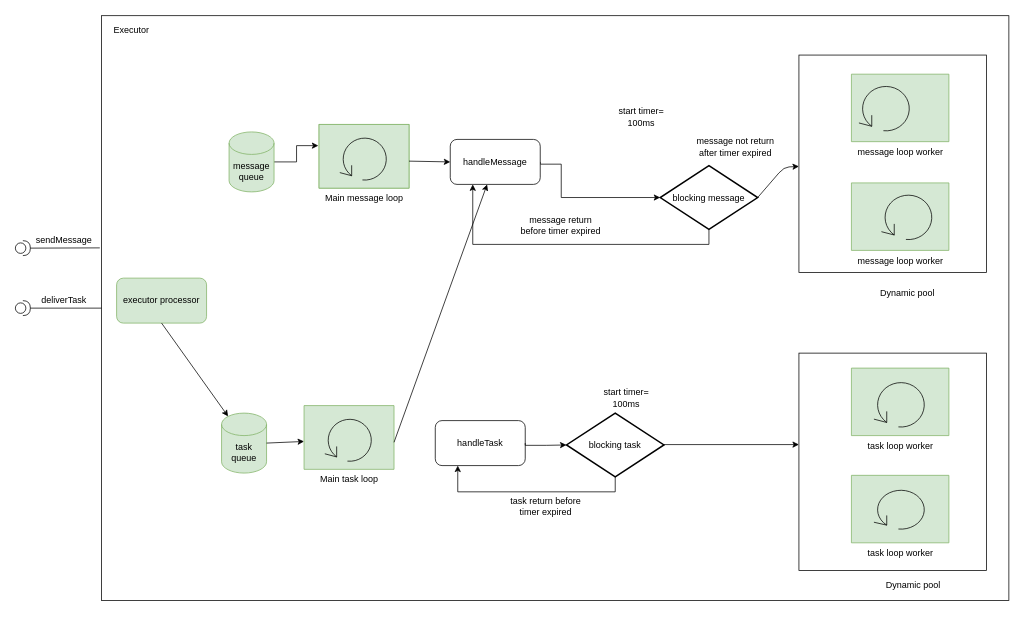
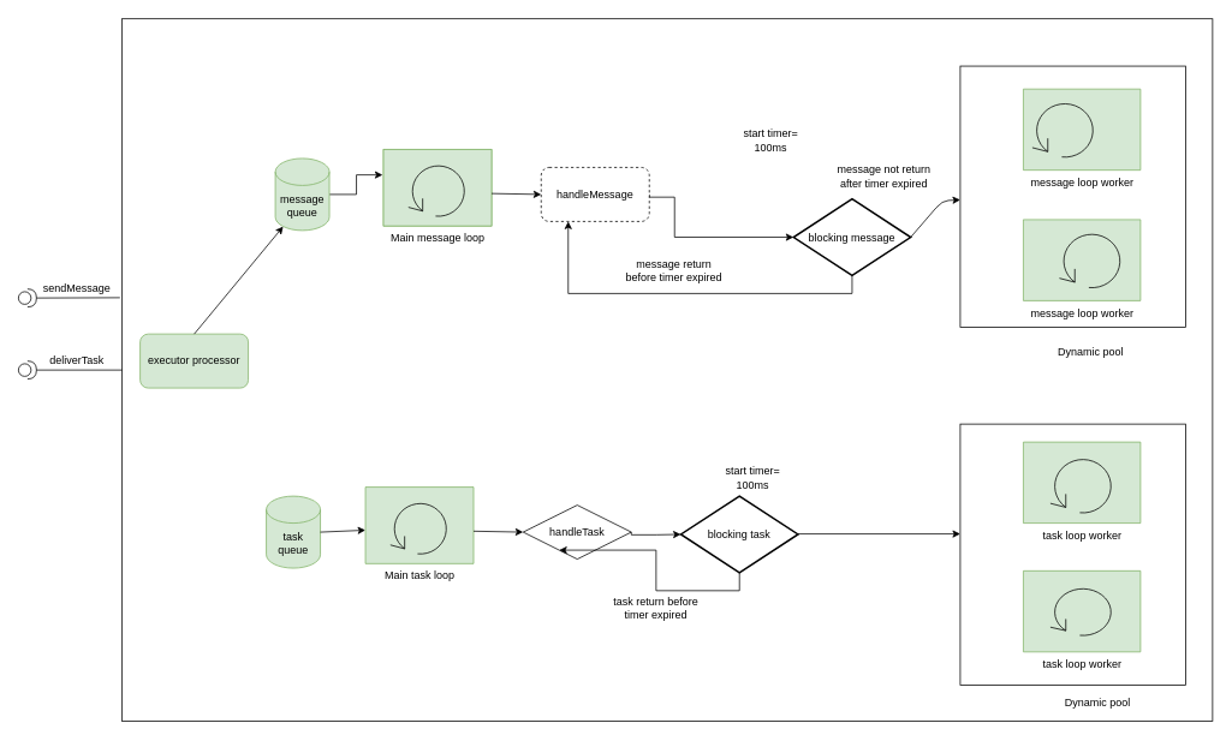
  <mxCell id="0" />
  <mxCell id="1" parent="0" />
  <mxCell id="2" value="" style="rounded=0;whiteSpace=wrap;html=1;verticalAlign=top;labelPosition=center;verticalLabelPosition=bottom;align=center;" parent="1" vertex="1"><mxGeometry x="135" y="20" width="1210" height="780" as="geometry" /></mxCell>
  <mxCell id="3" value="" style="shape=providedRequiredInterface;html=1;verticalLabelPosition=bottom;" parent="1" vertex="1"><mxGeometry x="20" y="400" width="20" height="20" as="geometry" /></mxCell>
  <mxCell id="4" value="" style="endArrow=none;html=1;exitX=1;exitY=0.5;exitDx=0;exitDy=0;exitPerimeter=0;entryX=0;entryY=0.5;entryDx=0;entryDy=0;" parent="1" source="3" target="2" edge="1"><mxGeometry width="50" height="50" relative="1" as="geometry"><mxPoint x="25" y="230" as="sourcePoint" /><mxPoint x="75" y="180" as="targetPoint" /></mxGeometry></mxCell>
  <mxCell id="5" value="" style="shape=providedRequiredInterface;html=1;verticalLabelPosition=bottom;" parent="1" vertex="1"><mxGeometry x="20" y="320" width="20" height="20" as="geometry" /></mxCell>
  <mxCell id="6" value="" style="endArrow=none;html=1;exitX=1;exitY=0.5;exitDx=0;exitDy=0;exitPerimeter=0;entryX=-0.002;entryY=0.397;entryDx=0;entryDy=0;entryPerimeter=0;" parent="1" source="5" target="2" edge="1"><mxGeometry width="50" height="50" relative="1" as="geometry"><mxPoint x="25" y="290" as="sourcePoint" /><mxPoint x="126" y="331" as="targetPoint" /></mxGeometry></mxCell>
  <mxCell id="7" value="sendMessage" style="text;html=1;strokeColor=none;fillColor=none;align=center;verticalAlign=middle;whiteSpace=wrap;rounded=0;" parent="1" vertex="1"><mxGeometry x="65" y="310" width="40" height="20" as="geometry" /></mxCell>
  <mxCell id="8" value="deliverTask" style="text;html=1;strokeColor=none;fillColor=none;align=center;verticalAlign=middle;whiteSpace=wrap;rounded=0;" parent="1" vertex="1"><mxGeometry x="65" y="390" width="40" height="20" as="geometry" /></mxCell>
  <mxCell id="9" value="executor processor" style="rounded=1;whiteSpace=wrap;html=1;fillColor=#d5e8d4;strokeColor=#82b366;" parent="1" vertex="1"><mxGeometry x="155" y="370" width="120" height="60" as="geometry" /></mxCell>
  <mxCell id="10" style="edgeStyle=orthogonalEdgeStyle;rounded=0;orthogonalLoop=1;jettySize=auto;html=1;exitX=1;exitY=0.5;exitDx=0;exitDy=0;exitPerimeter=0;entryX=-0.008;entryY=0.333;entryDx=0;entryDy=0;entryPerimeter=0;" parent="1" source="11" target="17" edge="1"><mxGeometry relative="1" as="geometry" /></mxCell>
  <mxCell id="11" value="message queue" style="shape=cylinder3;whiteSpace=wrap;html=1;boundedLbl=1;backgroundOutline=1;size=15;fillColor=#d5e8d4;strokeColor=#82b366;" parent="1" vertex="1"><mxGeometry x="305" y="175" width="60" height="80" as="geometry" /></mxCell>
  <mxCell id="12" value="task queue" style="shape=cylinder3;whiteSpace=wrap;html=1;boundedLbl=1;backgroundOutline=1;size=15;fillColor=#d5e8d4;strokeColor=#82b366;" parent="1" vertex="1"><mxGeometry x="295" y="550" width="60" height="80" as="geometry" /></mxCell>
  <mxCell id="13" style="edgeStyle=orthogonalEdgeStyle;rounded=0;orthogonalLoop=1;jettySize=auto;html=1;exitX=0.5;exitY=1;exitDx=0;exitDy=0;exitPerimeter=0;entryX=0.25;entryY=1;entryDx=0;entryDy=0;" parent="1" source="14" target="35" edge="1"><mxGeometry relative="1" as="geometry" /></mxCell>
  <mxCell id="14" value="blocking message" style="strokeWidth=2;html=1;shape=mxgraph.flowchart.decision;whiteSpace=wrap;" parent="1" vertex="1"><mxGeometry x="880" y="220" width="130" height="85" as="geometry" /></mxCell>
  <mxCell id="15" value="&lt;div style=&quot;text-align: justify&quot;&gt;&lt;br&gt;&lt;/div&gt;" style="rounded=0;whiteSpace=wrap;html=1;" parent="1" vertex="1"><mxGeometry x="1065" y="72.5" width="250" height="290" as="geometry" /></mxCell>
  <mxCell id="16" value="" style="group;fillColor=#d5e8d4;strokeColor=#82b366;" parent="1" vertex="1" connectable="0"><mxGeometry x="425" y="165" width="120" height="85" as="geometry" /></mxCell>
  <mxCell id="17" value="Main message loop" style="verticalLabelPosition=bottom;verticalAlign=top;html=1;shape=mxgraph.basic.rect;fillColor2=none;strokeWidth=1;size=20;indent=5;fillColor=#d5e8d4;strokeColor=#82b366;" parent="16" vertex="1"><mxGeometry width="120" height="85" as="geometry" /></mxCell>
  <mxCell id="18" value="" style="shape=mxgraph.bpmn.loop;html=1;outlineConnect=0;verticalAlign=top;labelPosition=center;verticalLabelPosition=bottom;align=center;" parent="16" vertex="1"><mxGeometry x="27.692" y="15.111" width="64.615" height="60.444" as="geometry" /></mxCell>
  <mxCell id="19" value="message loop worker" style="verticalLabelPosition=bottom;verticalAlign=top;html=1;shape=mxgraph.basic.rect;fillColor2=none;strokeWidth=1;size=20;indent=5;fillColor=#d5e8d4;strokeColor=#82b366;" parent="1" vertex="1"><mxGeometry x="1135" y="98" width="130" height="90" as="geometry" /></mxCell>
  <mxCell id="20" value="" style="shape=mxgraph.bpmn.loop;html=1;outlineConnect=0;verticalAlign=top;labelPosition=center;verticalLabelPosition=bottom;align=center;" parent="1" vertex="1"><mxGeometry x="1145" y="111" width="70" height="64" as="geometry" /></mxCell>
  <mxCell id="21" value="message loop worker" style="verticalLabelPosition=bottom;verticalAlign=top;html=1;shape=mxgraph.basic.rect;fillColor2=none;strokeWidth=1;size=20;indent=5;fillColor=#d5e8d4;strokeColor=#82b366;" parent="1" vertex="1"><mxGeometry x="1135" y="243" width="130" height="90" as="geometry" /></mxCell>
  <mxCell id="22" value="" style="shape=mxgraph.bpmn.loop;html=1;outlineConnect=0;verticalAlign=top;labelPosition=center;verticalLabelPosition=bottom;align=center;" parent="1" vertex="1"><mxGeometry x="1175" y="256" width="70" height="64" as="geometry" /></mxCell>
  <mxCell id="23" value="" style="endArrow=classic;html=1;exitX=1;exitY=0.5;exitDx=0;exitDy=0;exitPerimeter=0;" parent="1" source="14" edge="1"><mxGeometry width="50" height="50" relative="1" as="geometry"><mxPoint x="745" y="360" as="sourcePoint" /><mxPoint x="1065" y="221" as="targetPoint" /><Array as="points"><mxPoint x="1045" y="222" /></Array></mxGeometry></mxCell>
  <mxCell id="24" value="Dynamic pool" style="text;html=1;strokeColor=none;fillColor=none;align=center;verticalAlign=middle;whiteSpace=wrap;rounded=0;" parent="1" vertex="1"><mxGeometry x="1125" y="380" width="170" height="20" as="geometry" /></mxCell>
  <mxCell id="25" value="&lt;div style=&quot;text-align: justify&quot;&gt;&lt;br&gt;&lt;/div&gt;" style="rounded=0;whiteSpace=wrap;html=1;" parent="1" vertex="1"><mxGeometry x="1065" y="470" width="250" height="290" as="geometry" /></mxCell>
  <mxCell id="26" value="task loop worker" style="verticalLabelPosition=bottom;verticalAlign=top;html=1;shape=mxgraph.basic.rect;fillColor2=none;strokeWidth=1;size=20;indent=5;fillColor=#d5e8d4;strokeColor=#82b366;" parent="1" vertex="1"><mxGeometry x="1135" y="490" width="130" height="90" as="geometry" /></mxCell>
  <mxCell id="27" value="" style="shape=mxgraph.bpmn.loop;html=1;outlineConnect=0;verticalAlign=top;labelPosition=center;verticalLabelPosition=bottom;align=center;" parent="1" vertex="1"><mxGeometry x="1165" y="506" width="70" height="64" as="geometry" /></mxCell>
  <mxCell id="28" value="task loop worker" style="verticalLabelPosition=bottom;verticalAlign=top;html=1;shape=mxgraph.basic.rect;fillColor2=none;strokeWidth=1;size=20;indent=5;fillColor=#d5e8d4;strokeColor=#82b366;" parent="1" vertex="1"><mxGeometry x="1135" y="633" width="130" height="90" as="geometry" /></mxCell>
  <mxCell id="29" value="" style="shape=mxgraph.bpmn.loop;html=1;outlineConnect=0;verticalAlign=top;labelPosition=center;verticalLabelPosition=bottom;align=center;" parent="1" vertex="1"><mxGeometry x="1165" y="650" width="70" height="56" as="geometry" /></mxCell>
  <mxCell id="30" value="Dynamic pool" style="text;html=1;strokeColor=none;fillColor=none;align=center;verticalAlign=middle;whiteSpace=wrap;rounded=0;" parent="1" vertex="1"><mxGeometry x="1155" y="770" width="125" height="20" as="geometry" /></mxCell>
- <mxCell id="32" value="" style="endArrow=classic;html=1;exitX=0.5;exitY=1;exitDx=0;exitDy=0;entryX=0.145;entryY=0;entryDx=0;entryDy=4.35;entryPerimeter=0;" parent="1" source="9" target="12" edge="1"><mxGeometry width="50" height="50" relative="1" as="geometry"><mxPoint x="595" y="420" as="sourcePoint" /><mxPoint x="305" y="560" as="targetPoint" /></mxGeometry></mxCell>
+ <mxCell id="31" value="" style="endArrow=classic;html=1;exitX=0.5;exitY=0;exitDx=0;exitDy=0;entryX=0.145;entryY=1;entryDx=0;entryDy=-4.35;entryPerimeter=0;" parent="1" source="9" target="11" edge="1"><mxGeometry width="50" height="50" relative="1" as="geometry"><mxPoint x="595" y="420" as="sourcePoint" /><mxPoint x="645" y="370" as="targetPoint" /></mxGeometry></mxCell>
  <mxCell id="33" value="" style="endArrow=classic;html=1;exitX=1;exitY=0.5;exitDx=0;exitDy=0;exitPerimeter=0;" parent="1" source="12" edge="1"><mxGeometry width="50" height="50" relative="1" as="geometry"><mxPoint x="595" y="420" as="sourcePoint" /><mxPoint x="405" y="587.826" as="targetPoint" /></mxGeometry></mxCell>
  <mxCell id="34" style="edgeStyle=orthogonalEdgeStyle;rounded=0;orthogonalLoop=1;jettySize=auto;html=1;exitX=1;exitY=0.5;exitDx=0;exitDy=0;entryX=0;entryY=0.5;entryDx=0;entryDy=0;entryPerimeter=0;" parent="1" source="35" target="14" edge="1"><mxGeometry relative="1" as="geometry"><Array as="points"><mxPoint x="720" y="218" /><mxPoint x="748" y="218" /></Array></mxGeometry></mxCell>
- <mxCell id="35" value="handleMessage" style="rounded=1;whiteSpace=wrap;html=1;" parent="1" vertex="1"><mxGeometry x="600" y="185" width="120" height="60" as="geometry" /></mxCell>
+ <mxCell id="35" value="handleMessage" style="rounded=1;whiteSpace=wrap;html=1;dashed=1;" parent="1" vertex="1"><mxGeometry x="600" y="185" width="120" height="60" as="geometry" /></mxCell>
  <mxCell id="36" value="" style="endArrow=classic;html=1;exitX=1;exitY=0.576;exitDx=0;exitDy=0;exitPerimeter=0;entryX=0;entryY=0.5;entryDx=0;entryDy=0;" parent="1" source="17" target="35" edge="1"><mxGeometry width="50" height="50" relative="1" as="geometry"><mxPoint x="955" y="460" as="sourcePoint" /><mxPoint x="1005" y="410" as="targetPoint" /></mxGeometry></mxCell>
  <mxCell id="37" value="message not return after timer expired" style="text;html=1;strokeColor=none;fillColor=none;align=center;verticalAlign=middle;whiteSpace=wrap;rounded=0;" parent="1" vertex="1"><mxGeometry x="917.5" y="185" width="125" height="20" as="geometry" /></mxCell>
  <mxCell id="38" value="start timer= 100ms" style="text;html=1;strokeColor=none;fillColor=none;align=center;verticalAlign=middle;whiteSpace=wrap;rounded=0;" parent="1" vertex="1"><mxGeometry x="815" y="145" width="80" height="20" as="geometry" /></mxCell>
  <mxCell id="39" value="message return before timer expired" style="text;html=1;strokeColor=none;fillColor=none;align=center;verticalAlign=middle;whiteSpace=wrap;rounded=0;" parent="1" vertex="1"><mxGeometry x="690" y="290" width="115" height="20" as="geometry" /></mxCell>
  <mxCell id="40" value="" style="group" parent="1" vertex="1" connectable="0"><mxGeometry x="405" y="540" width="120" height="85" as="geometry" /></mxCell>
  <mxCell id="41" value="Main task loop" style="verticalLabelPosition=bottom;verticalAlign=top;html=1;shape=mxgraph.basic.rect;fillColor2=none;strokeWidth=1;size=20;indent=5;fillColor=#d5e8d4;strokeColor=#82b366;" parent="40" vertex="1"><mxGeometry width="120" height="85" as="geometry" /></mxCell>
  <mxCell id="42" value="" style="shape=mxgraph.bpmn.loop;html=1;outlineConnect=0;verticalAlign=top;labelPosition=center;verticalLabelPosition=bottom;align=center;" parent="40" vertex="1"><mxGeometry x="27.692" y="15.111" width="64.615" height="60.444" as="geometry" /></mxCell>
- <mxCell id="43" value="handleTask" style="rounded=1;whiteSpace=wrap;html=1;" parent="1" vertex="1"><mxGeometry x="580" y="560" width="120" height="60" as="geometry" /></mxCell>
+ <mxCell id="43" value="handleTask" style="rhombus;whiteSpace=wrap;html=1;" parent="1" vertex="1"><mxGeometry x="580" y="560" width="120" height="60" as="geometry" /></mxCell>
  <mxCell id="44" style="edgeStyle=orthogonalEdgeStyle;rounded=0;orthogonalLoop=1;jettySize=auto;html=1;" parent="1" source="45" edge="1"><mxGeometry relative="1" as="geometry"><mxPoint x="1065" y="592" as="targetPoint" /></mxGeometry></mxCell>
  <mxCell id="45" value="blocking task" style="strokeWidth=2;html=1;shape=mxgraph.flowchart.decision;whiteSpace=wrap;" parent="1" vertex="1"><mxGeometry x="755" y="550" width="130" height="85" as="geometry" /></mxCell>
  <mxCell id="46" value="start timer= 100ms" style="text;html=1;strokeColor=none;fillColor=none;align=center;verticalAlign=middle;whiteSpace=wrap;rounded=0;" parent="1" vertex="1"><mxGeometry x="795" y="520" width="80" height="20" as="geometry" /></mxCell>
  <mxCell id="47" style="edgeStyle=orthogonalEdgeStyle;rounded=0;orthogonalLoop=1;jettySize=auto;html=1;exitX=1;exitY=0.5;exitDx=0;exitDy=0;entryX=0;entryY=0.5;entryDx=0;entryDy=0;entryPerimeter=0;" parent="1" source="43" target="45" edge="1"><mxGeometry relative="1" as="geometry"><Array as="points"><mxPoint x="700" y="593" /><mxPoint x="728" y="593" /></Array></mxGeometry></mxCell>
- <mxCell id="48" value="" style="endArrow=classic;html=1;exitX=1;exitY=0.576;exitDx=0;exitDy=0;exitPerimeter=0;" parent="1" source="41" target="35" edge="1"><mxGeometry width="50" height="50" relative="1" as="geometry"><mxPoint x="935" y="835" as="sourcePoint" /><mxPoint x="985" y="785" as="targetPoint" /></mxGeometry></mxCell>
+ <mxCell id="48" value="" style="endArrow=classic;html=1;exitX=1;exitY=0.576;exitDx=0;exitDy=0;exitPerimeter=0;entryX=0;entryY=0.5;entryDx=0;entryDy=0;" parent="1" source="41" target="43" edge="1"><mxGeometry width="50" height="50" relative="1" as="geometry"><mxPoint x="935" y="835" as="sourcePoint" /><mxPoint x="985" y="785" as="targetPoint" /></mxGeometry></mxCell>
  <mxCell id="49" style="edgeStyle=orthogonalEdgeStyle;rounded=0;orthogonalLoop=1;jettySize=auto;html=1;exitX=0.5;exitY=1;exitDx=0;exitDy=0;exitPerimeter=0;entryX=0.25;entryY=1;entryDx=0;entryDy=0;" parent="1" source="45" target="43" edge="1"><mxGeometry relative="1" as="geometry" /></mxCell>
  <mxCell id="50" value="task return before timer expired" style="text;html=1;strokeColor=none;fillColor=none;align=center;verticalAlign=middle;whiteSpace=wrap;rounded=0;" parent="1" vertex="1"><mxGeometry x="670" y="665" width="115" height="20" as="geometry" /></mxCell>
- <mxCell id="51" value="Executor" style="text;html=1;strokeColor=none;fillColor=none;align=center;verticalAlign=middle;whiteSpace=wrap;rounded=0;" parent="1" vertex="1"><mxGeometry x="155" y="30" width="40" height="20" as="geometry" /></mxCell>
